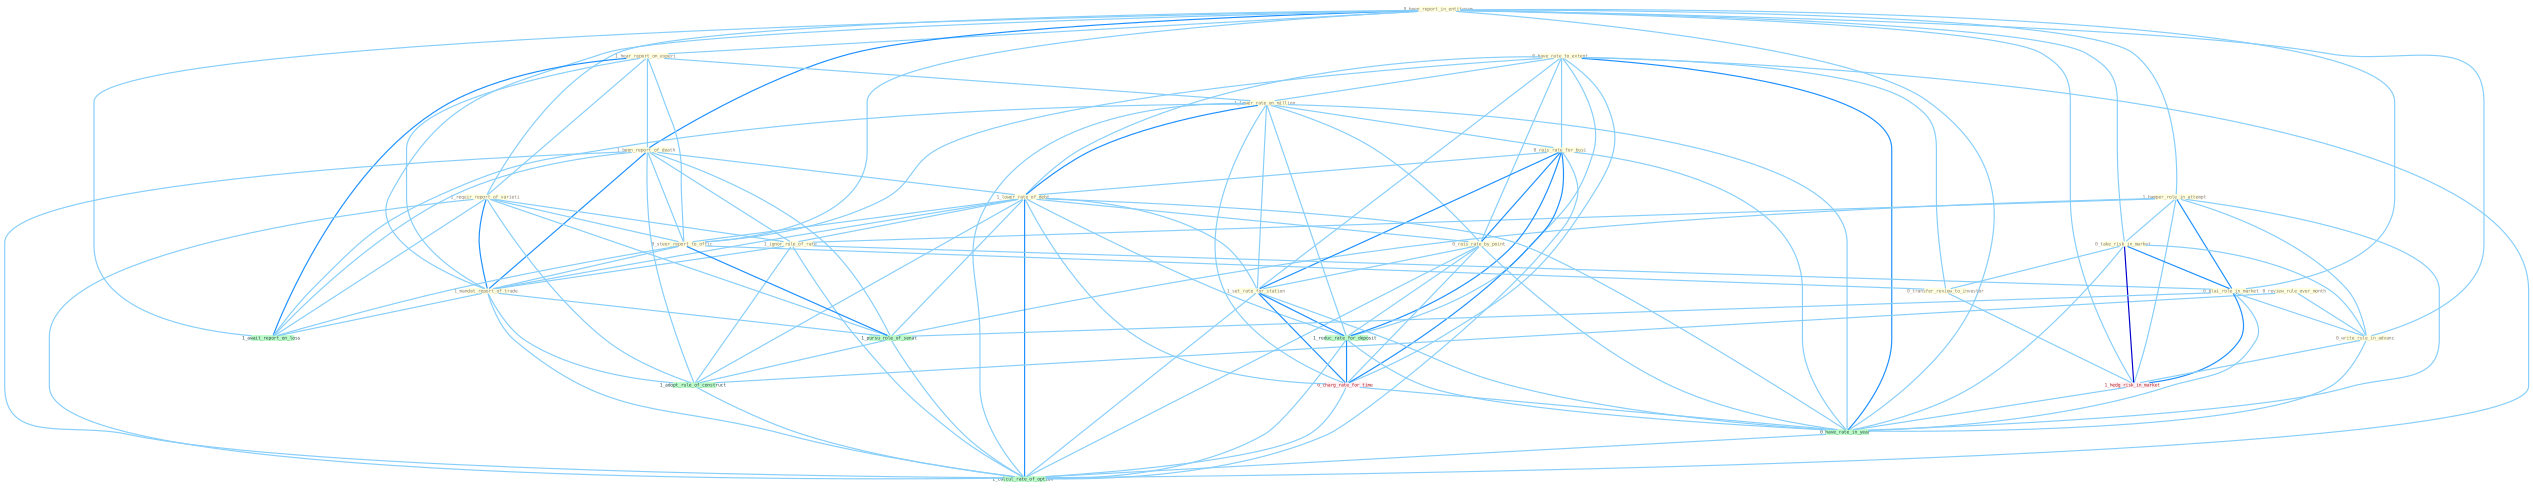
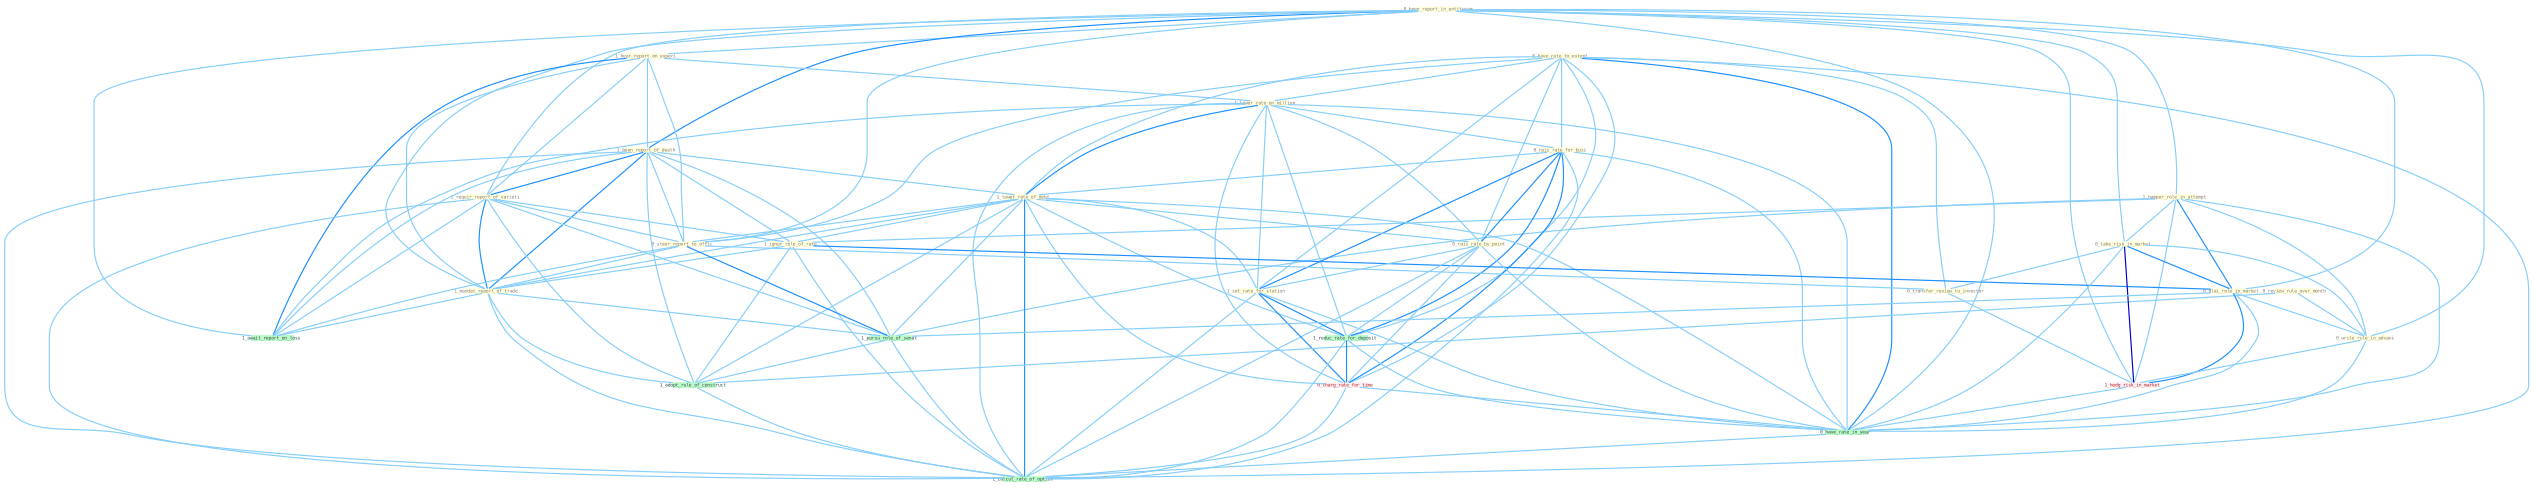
  graph {
    fontname="DejaVu Sans Mono"
    node [color="#ffffe0" fixedsize=true fontcolor="#8b7d6b" fontname="DejaVu Sans Mono" fontsize=4 shape=polygon style=filled]
    edge [color="#87cefa" fontname="DejaVu Sans Mono" w=1]
    "0_been_report_in_entitynam " [height=.06 width=.5]
    "0_have_rate_to_extent " [height=.06 width=.5]
    "1_hamper_role_in_attempt " [height=.06 width=.5]
    "1_hear_report_on_experi " [height=.06 width=.5]
    "1_lower_rate_on_million " [height=.06 width=.5]
    "1_been_report_of_death " [height=.06 width=.5]
    "0_rais_rate_for_busi " [height=.06 width=.5]
    "1_lower_rate_of_debt " [height=.06 width=.5]
    "1_requir_report_of_varieti " [height=.06 width=.5]
    "1_ignor_role_of_rate " [height=.06 width=.5]
    "0_rais_rate_by_point " [height=.06 width=.5]
    "1_set_rate_for_station " [height=.06 width=.5]
    "0_steer_report_to_offic " [height=.06 width=.5]
    "0_review_rule_over_month " [height=.06 width=.5]
    "0_take_risk_in_market " [height=.06 width=.5]
    "0_plai_role_in_market " [height=.06 width=.5]
    n17 [height=.06 label="0_transfer_review_to_investor" width=.5]
    "0_write_rule_in_advanc " [height=.06 width=.5]
    "1_mandat_report_of_trade " [height=.06 width=.5]
    "0_charg_rate_for_time " [color="#fff0f5" fontcolor="#b22222" height=.06 width=.5]
    "1_hedg_risk_in_market " [color="#fff0f5" fontcolor="#b22222" height=.06 width=.5]
    "1_await_report_on_loss " [color="#BDFCC9" fontcolor="#2f4f4f" height=.06 width=.5]
    "0_have_rate_in_year " [color="#BDFCC9" fontcolor="#2f4f4f" height=.06 width=.5]
    "1_reduc_rate_for_deposit " [color="#BDFCC9" fontcolor="#2f4f4f" height=.06 width=.5]
    "1_calcul_rate_of_option " [color="#BDFCC9" fontcolor="#2f4f4f" height=.06 width=.5]
    "1_pursu_role_of_senat " [color="#BDFCC9" fontcolor="#2f4f4f" height=.06 width=.5]
    "1_adopt_rule_of_construct " [color="#BDFCC9" fontcolor="#2f4f4f" height=.06 width=.5]
    subgraph sub_1 {
      "0_been_report_in_entitynam "
      "0_have_rate_to_extent "
      "1_hamper_role_in_attempt "
      "1_hear_report_on_experi "
      "1_lower_rate_on_million "
      "1_been_report_of_death "
      "0_rais_rate_for_busi "
      "1_lower_rate_of_debt "
      "1_requir_report_of_varieti "
      "1_ignor_role_of_rate "
      "0_rais_rate_by_point "
      "1_set_rate_for_station "
      "0_steer_report_to_offic "
      "0_review_rule_over_month "
      "0_take_risk_in_market "
      "0_plai_role_in_market "
      n17
      "0_write_rule_in_advanc "
      "1_mandat_report_of_trade "
    }
    subgraph sub_2 {
      "0_charg_rate_for_time "
      "1_hedg_risk_in_market "
    }
    "0_been_report_in_entitynam " -- "1_hamper_role_in_attempt "
    "0_been_report_in_entitynam " -- "1_hear_report_on_experi "
    "0_been_report_in_entitynam " -- "1_been_report_of_death " [color="#1e90ff" w=2]
    "0_been_report_in_entitynam " -- "1_requir_report_of_varieti "
    "0_been_report_in_entitynam " -- "0_steer_report_to_offic "
    "0_been_report_in_entitynam " -- "0_take_risk_in_market "
    "0_been_report_in_entitynam " -- "0_plai_role_in_market "
    "0_been_report_in_entitynam " -- "0_write_rule_in_advanc "
    "0_been_report_in_entitynam " -- "1_mandat_report_of_trade "
    "0_been_report_in_entitynam " -- "1_hedg_risk_in_market "
    "0_been_report_in_entitynam " -- "1_await_report_on_loss "
    "0_been_report_in_entitynam " -- "0_have_rate_in_year "
    "0_have_rate_to_extent " -- "1_lower_rate_on_million "
    "0_have_rate_to_extent " -- "0_rais_rate_for_busi "
    "0_have_rate_to_extent " -- "1_lower_rate_of_debt "
    "0_have_rate_to_extent " -- "0_rais_rate_by_point "
    "0_have_rate_to_extent " -- "1_set_rate_for_station "
    "0_have_rate_to_extent " -- "0_steer_report_to_offic "
    "0_have_rate_to_extent " -- n17
    "0_have_rate_to_extent " -- "0_charg_rate_for_time "
    "0_have_rate_to_extent " -- "0_have_rate_in_year " [color="#1e90ff" w=2]
    "0_have_rate_to_extent " -- "1_reduc_rate_for_deposit "
    "0_have_rate_to_extent " -- "1_calcul_rate_of_option "
    "1_hamper_role_in_attempt " -- "1_ignor_role_of_rate "
    "1_hamper_role_in_attempt " -- "0_take_risk_in_market "
    "1_hamper_role_in_attempt " -- "0_plai_role_in_market " [color="#1e90ff" w=2]
    "1_hamper_role_in_attempt " -- "0_write_rule_in_advanc "
    "1_hamper_role_in_attempt " -- "1_hedg_risk_in_market "
    "1_hamper_role_in_attempt " -- "0_have_rate_in_year "
    "1_hamper_role_in_attempt " -- "1_pursu_role_of_senat "
    "1_hear_report_on_experi " -- "1_lower_rate_on_million "
    "1_hear_report_on_experi " -- "1_been_report_of_death "
    "1_hear_report_on_experi " -- "1_requir_report_of_varieti "
    "1_hear_report_on_experi " -- "0_steer_report_to_offic "
    "1_hear_report_on_experi " -- "1_mandat_report_of_trade "
    "1_hear_report_on_experi " -- "1_await_report_on_loss " [color="#1e90ff" w=2]
    "1_lower_rate_on_million " -- "0_rais_rate_for_busi "
    "1_lower_rate_on_million " -- "1_lower_rate_of_debt " [color="#1e90ff" w=2]
    "1_lower_rate_on_million " -- "0_rais_rate_by_point "
    "1_lower_rate_on_million " -- "1_set_rate_for_station "
    "1_lower_rate_on_million " -- "0_charg_rate_for_time "
    "1_lower_rate_on_million " -- "1_await_report_on_loss "
    "1_lower_rate_on_million " -- "0_have_rate_in_year "
    "1_lower_rate_on_million " -- "1_reduc_rate_for_deposit "
    "1_lower_rate_on_million " -- "1_calcul_rate_of_option "
    "1_been_report_of_death " -- "1_lower_rate_of_debt "
+   "1_been_report_of_death " -- "1_requir_report_of_varieti " [color="#1e90ff" w=2]
    "1_been_report_of_death " -- "1_ignor_role_of_rate "
    "1_been_report_of_death " -- "0_steer_report_to_offic "
    "1_been_report_of_death " -- "1_mandat_report_of_trade " [color="#1e90ff" w=2]
    "1_been_report_of_death " -- "1_await_report_on_loss "
    "1_been_report_of_death " -- "1_calcul_rate_of_option "
    "1_been_report_of_death " -- "1_pursu_role_of_senat "
    "1_been_report_of_death " -- "1_adopt_rule_of_construct "
    "0_rais_rate_for_busi " -- "1_lower_rate_of_debt "
    "0_rais_rate_for_busi " -- "0_rais_rate_by_point " [color="#1e90ff" w=2]
    "0_rais_rate_for_busi " -- "1_set_rate_for_station " [color="#1e90ff" w=2]
    "0_rais_rate_for_busi " -- "0_charg_rate_for_time " [color="#1e90ff" w=2]
    "0_rais_rate_for_busi " -- "0_have_rate_in_year "
    "0_rais_rate_for_busi " -- "1_reduc_rate_for_deposit " [color="#1e90ff" w=2]
    "0_rais_rate_for_busi " -- "1_calcul_rate_of_option "
    "1_lower_rate_of_debt " -- "1_ignor_role_of_rate "
    "1_lower_rate_of_debt " -- "0_rais_rate_by_point "
    "1_lower_rate_of_debt " -- "1_set_rate_for_station "
    "1_lower_rate_of_debt " -- "0_steer_report_to_offic "
    "1_lower_rate_of_debt " -- "1_mandat_report_of_trade "
    "1_lower_rate_of_debt " -- "0_charg_rate_for_time "
    "1_lower_rate_of_debt " -- "0_have_rate_in_year "
    "1_lower_rate_of_debt " -- "1_reduc_rate_for_deposit "
    "1_lower_rate_of_debt " -- "1_calcul_rate_of_option " [color="#1e90ff" w=2]
    "1_lower_rate_of_debt " -- "1_pursu_role_of_senat "
    "1_lower_rate_of_debt " -- "1_adopt_rule_of_construct "
    "1_requir_report_of_varieti " -- "1_ignor_role_of_rate "
    "1_requir_report_of_varieti " -- "0_steer_report_to_offic "
    "1_requir_report_of_varieti " -- "1_mandat_report_of_trade " [color="#1e90ff" w=2]
    "1_requir_report_of_varieti " -- "1_await_report_on_loss "
    "1_requir_report_of_varieti " -- "1_calcul_rate_of_option "
    "1_requir_report_of_varieti " -- "1_pursu_role_of_senat "
    "1_requir_report_of_varieti " -- "1_adopt_rule_of_construct "
-   "1_ignor_role_of_rate " -- "0_plai_role_in_market "
+   "1_ignor_role_of_rate " -- "0_plai_role_in_market " [color="#1e90ff"]
    "1_ignor_role_of_rate " -- "1_mandat_report_of_trade "
    "1_ignor_role_of_rate " -- "1_calcul_rate_of_option "
    "1_ignor_role_of_rate " -- "1_adopt_rule_of_construct "
    "0_rais_rate_by_point " -- "1_set_rate_for_station "
    "0_rais_rate_by_point " -- "0_charg_rate_for_time "
    "0_rais_rate_by_point " -- "0_have_rate_in_year "
    "0_rais_rate_by_point " -- "1_reduc_rate_for_deposit "
    "0_rais_rate_by_point " -- "1_calcul_rate_of_option "
    "1_set_rate_for_station " -- "0_charg_rate_for_time " [color="#1e90ff" w=2]
    "1_set_rate_for_station " -- "0_have_rate_in_year "
    "1_set_rate_for_station " -- "1_reduc_rate_for_deposit " [color="#1e90ff" w=2]
    "1_set_rate_for_station " -- "1_calcul_rate_of_option "
    "0_steer_report_to_offic " -- n17
    "0_steer_report_to_offic " -- "1_mandat_report_of_trade "
    "0_steer_report_to_offic " -- "1_await_report_on_loss "
    "0_steer_report_to_offic " -- "1_pursu_role_of_senat " [color="#1e90ff" w=2]
    "0_review_rule_over_month " -- "0_write_rule_in_advanc "
    "0_review_rule_over_month " -- "1_adopt_rule_of_construct "
    "0_take_risk_in_market " -- "0_plai_role_in_market " [color="#1e90ff" w=2]
    "0_take_risk_in_market " -- n17
    "0_take_risk_in_market " -- "0_write_rule_in_advanc "
    "0_take_risk_in_market " -- "1_hedg_risk_in_market " [color="#0000cd" w=3]
    "0_take_risk_in_market " -- "0_have_rate_in_year "
    "0_plai_role_in_market " -- "0_write_rule_in_advanc "
    "0_plai_role_in_market " -- "1_hedg_risk_in_market " [color="#1e90ff" w=2]
    "0_plai_role_in_market " -- "0_have_rate_in_year "
    "0_plai_role_in_market " -- "1_pursu_role_of_senat "
    n17 -- "1_hedg_risk_in_market "
    "0_write_rule_in_advanc " -- "1_hedg_risk_in_market "
    "0_write_rule_in_advanc " -- "0_have_rate_in_year "
    "1_mandat_report_of_trade " -- "1_await_report_on_loss "
    "1_mandat_report_of_trade " -- "1_calcul_rate_of_option "
    "1_mandat_report_of_trade " -- "1_pursu_role_of_senat "
    "1_mandat_report_of_trade " -- "1_adopt_rule_of_construct "
    "0_charg_rate_for_time " -- "0_have_rate_in_year "
    "0_charg_rate_for_time " -- "1_calcul_rate_of_option "
    "1_hedg_risk_in_market " -- "0_have_rate_in_year "
    "0_have_rate_in_year " -- "1_calcul_rate_of_option "
    "1_reduc_rate_for_deposit " -- "0_charg_rate_for_time " [color="#1e90ff" w=2]
    "1_reduc_rate_for_deposit " -- "0_have_rate_in_year "
    "1_reduc_rate_for_deposit " -- "1_calcul_rate_of_option "
    "1_pursu_role_of_senat " -- "1_calcul_rate_of_option "
    "1_pursu_role_of_senat " -- "1_adopt_rule_of_construct "
    "1_adopt_rule_of_construct " -- "1_calcul_rate_of_option "
  }
